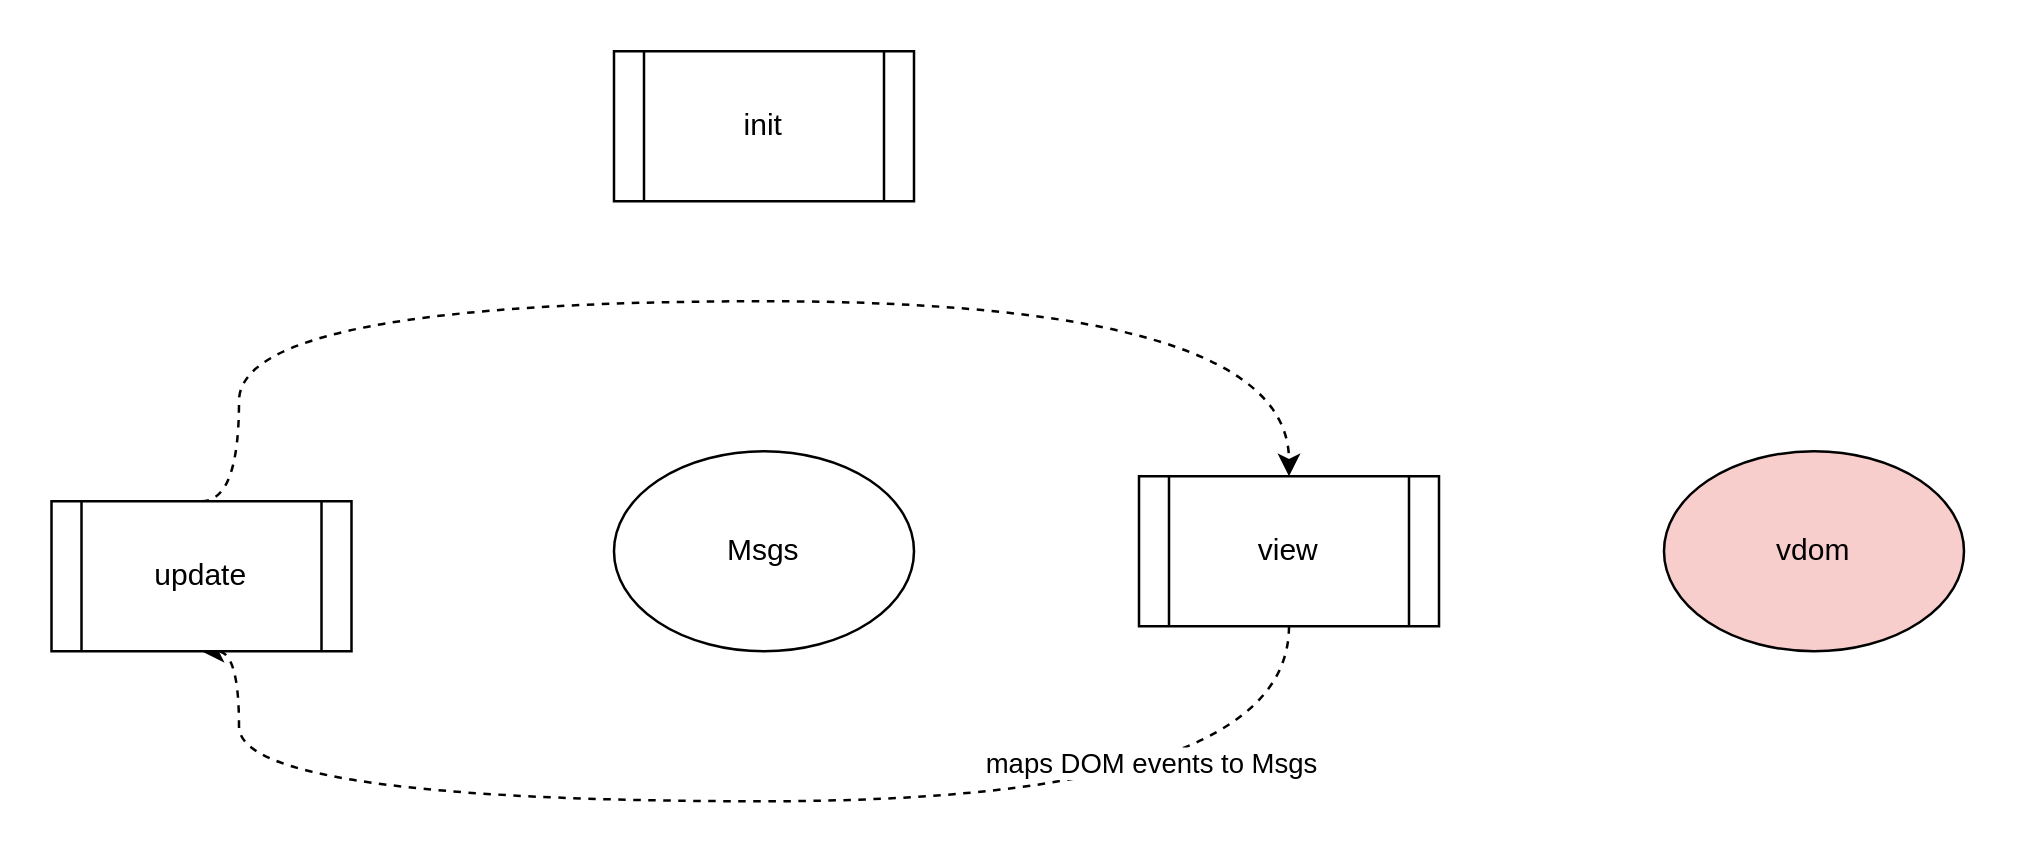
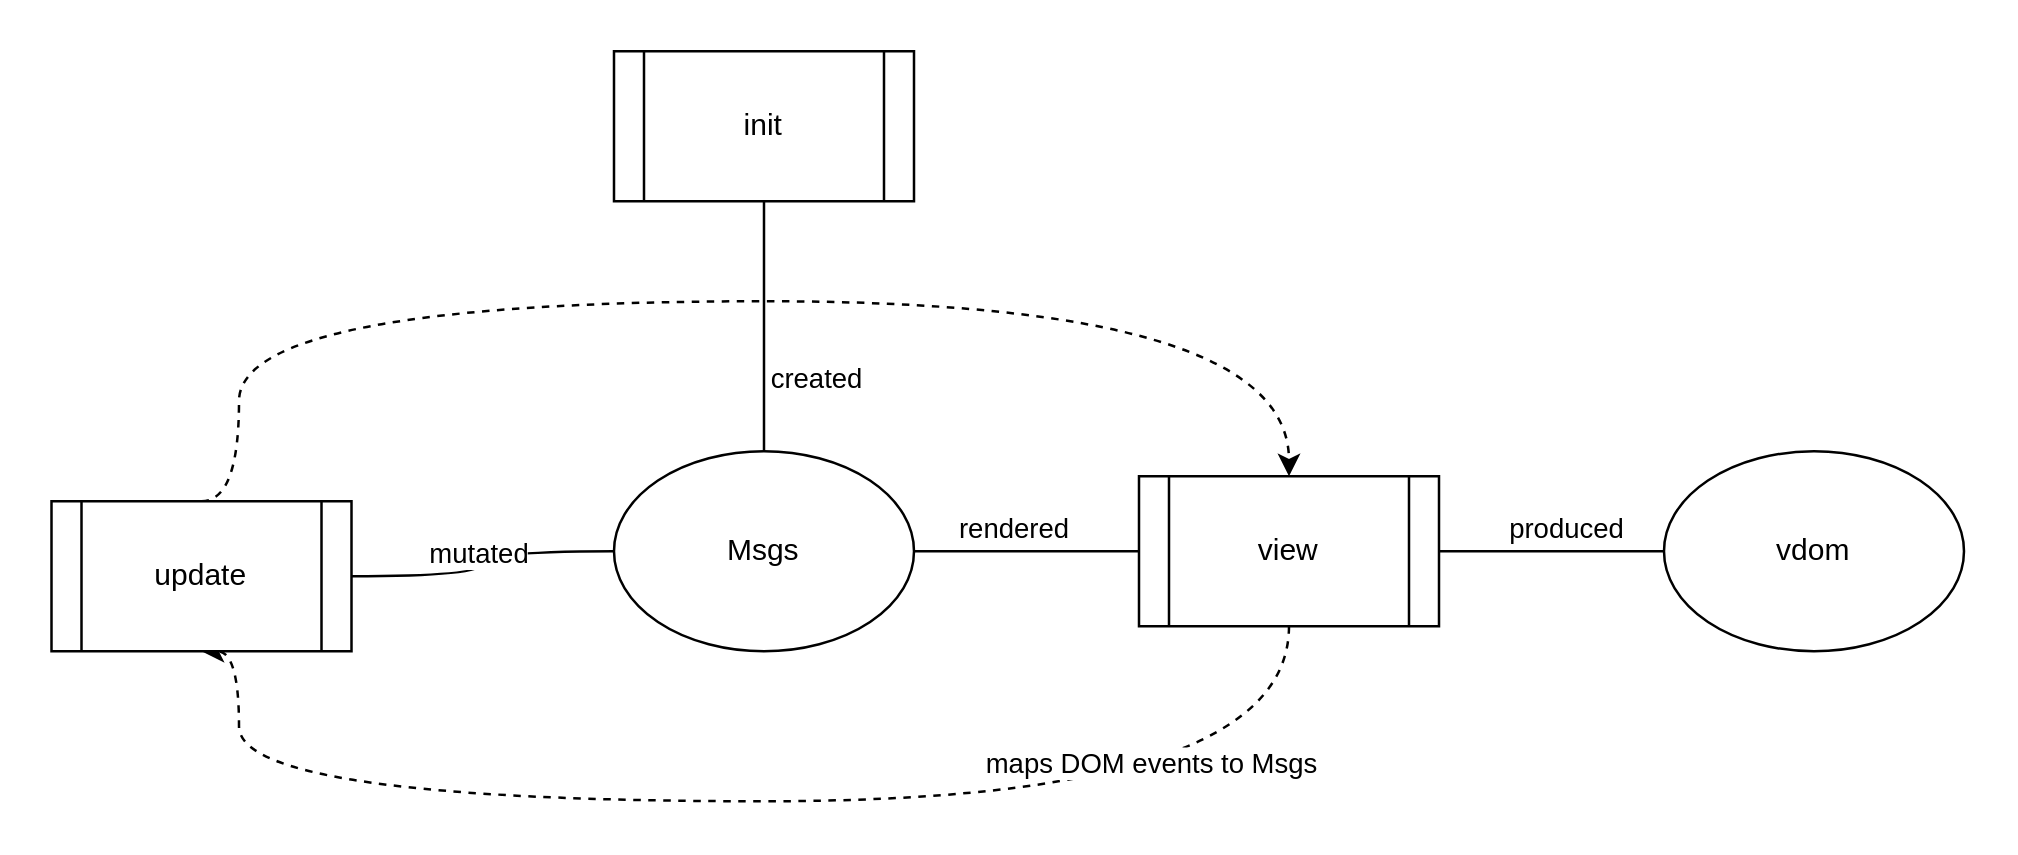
  <mxCell id="0" />
  <mxCell id="1" parent="0" />
+ <mxCell id="2" style="edgeStyle=orthogonalEdgeStyle;curved=1;rounded=0;orthogonalLoop=1;jettySize=auto;html=1;exitX=0.5;exitY=1;exitDx=0;exitDy=0;endArrow=none;endFill=0;" parent="1" source="4" target="7" edge="1"><mxGeometry relative="1" as="geometry" /></mxCell>
+ <mxCell id="3" value="created" style="edgeLabel;html=1;align=center;verticalAlign=middle;resizable=0;points=[];" parent="2" vertex="1" connectable="0"><mxGeometry x="-0.305" y="-1" relative="1" as="geometry"><mxPoint x="21" y="35" as="offset" /></mxGeometry></mxCell>
  <mxCell id="4" value="init" style="shape=process;whiteSpace=wrap;html=1;backgroundOutline=1;" parent="1" vertex="1"><mxGeometry x="245" y="20" width="120" height="60" as="geometry" /></mxCell>
+ <mxCell id="5" style="edgeStyle=orthogonalEdgeStyle;curved=1;rounded=0;orthogonalLoop=1;jettySize=auto;html=1;exitX=1;exitY=0.5;exitDx=0;exitDy=0;entryX=0;entryY=0.5;entryDx=0;entryDy=0;endArrow=none;endFill=0;" parent="1" source="7" target="12" edge="1"><mxGeometry relative="1" as="geometry" /></mxCell>
+ <mxCell id="6" value="rendered" style="edgeLabel;html=1;align=center;verticalAlign=middle;resizable=0;points=[];" parent="5" vertex="1" connectable="0"><mxGeometry x="-0.133" y="1" relative="1" as="geometry"><mxPoint y="-9" as="offset" /></mxGeometry></mxCell>
  <mxCell id="7" value="Msgs" style="ellipse;whiteSpace=wrap;html=1;" parent="1" vertex="1"><mxGeometry x="245" y="180" width="120" height="80" as="geometry" /></mxCell>
  <mxCell id="8" style="edgeStyle=orthogonalEdgeStyle;curved=1;rounded=0;orthogonalLoop=1;jettySize=auto;html=1;exitX=0.5;exitY=1;exitDx=0;exitDy=0;entryX=0.5;entryY=1;entryDx=0;entryDy=0;dashed=1;" parent="1" source="12" target="16" edge="1"><mxGeometry relative="1" as="geometry"><Array as="points"><mxPoint x="515" y="320" /><mxPoint x="95" y="320" /></Array></mxGeometry></mxCell>
  <mxCell id="9" value="maps DOM events to Msgs" style="edgeLabel;html=1;align=center;verticalAlign=middle;resizable=0;points=[];" parent="8" vertex="1" connectable="0"><mxGeometry x="-0.554" y="-16" relative="1" as="geometry"><mxPoint as="offset" /></mxGeometry></mxCell>
+ <mxCell id="10" style="edgeStyle=orthogonalEdgeStyle;rounded=0;orthogonalLoop=1;jettySize=auto;html=1;exitX=1;exitY=0.5;exitDx=0;exitDy=0;entryX=0;entryY=0.5;entryDx=0;entryDy=0;endArrow=none;endFill=0;" edge="1" parent="1" source="12" target="17"><mxGeometry relative="1" as="geometry" /></mxCell>
+ <mxCell id="11" value="produced" style="edgeLabel;html=1;align=center;verticalAlign=middle;resizable=0;points=[];" vertex="1" connectable="0" parent="10"><mxGeometry x="0.244" y="1" relative="1" as="geometry"><mxPoint x="-6" y="-9" as="offset" /></mxGeometry></mxCell>
  <mxCell id="12" value="view" style="shape=process;whiteSpace=wrap;html=1;backgroundOutline=1;" parent="1" vertex="1"><mxGeometry x="455" y="190" width="120" height="60" as="geometry" /></mxCell>
  <mxCell id="13" style="edgeStyle=orthogonalEdgeStyle;curved=1;rounded=0;orthogonalLoop=1;jettySize=auto;html=1;exitX=0.5;exitY=0;exitDx=0;exitDy=0;entryX=0.5;entryY=0;entryDx=0;entryDy=0;dashed=1;" parent="1" source="16" target="12" edge="1"><mxGeometry relative="1" as="geometry"><Array as="points"><mxPoint x="95" y="120" /><mxPoint x="515" y="120" /></Array></mxGeometry></mxCell>
+ <mxCell id="14" style="edgeStyle=orthogonalEdgeStyle;curved=1;rounded=0;orthogonalLoop=1;jettySize=auto;html=1;entryX=0;entryY=0.5;entryDx=0;entryDy=0;endArrow=none;endFill=0;" parent="1" source="16" target="7" edge="1"><mxGeometry relative="1" as="geometry" /></mxCell>
+ <mxCell id="15" value="mutated" style="edgeLabel;html=1;align=center;verticalAlign=middle;resizable=0;points=[];" parent="14" vertex="1" connectable="0"><mxGeometry x="-0.2" relative="1" as="geometry"><mxPoint x="4" y="-10" as="offset" /></mxGeometry></mxCell>
  <mxCell id="16" value="update" style="shape=process;whiteSpace=wrap;html=1;backgroundOutline=1;" parent="1" vertex="1"><mxGeometry x="20" y="200" width="120" height="60" as="geometry" /></mxCell>
- <mxCell id="17" value="vdom" style="ellipse;whiteSpace=wrap;html=1;fillColor=#f8cecc;" vertex="1" parent="1"><mxGeometry x="665" y="180" width="120" height="80" as="geometry" /></mxCell>
+ <mxCell id="17" value="vdom" style="ellipse;whiteSpace=wrap;html=1;" vertex="1" parent="1"><mxGeometry x="665" y="180" width="120" height="80" as="geometry" /></mxCell>
